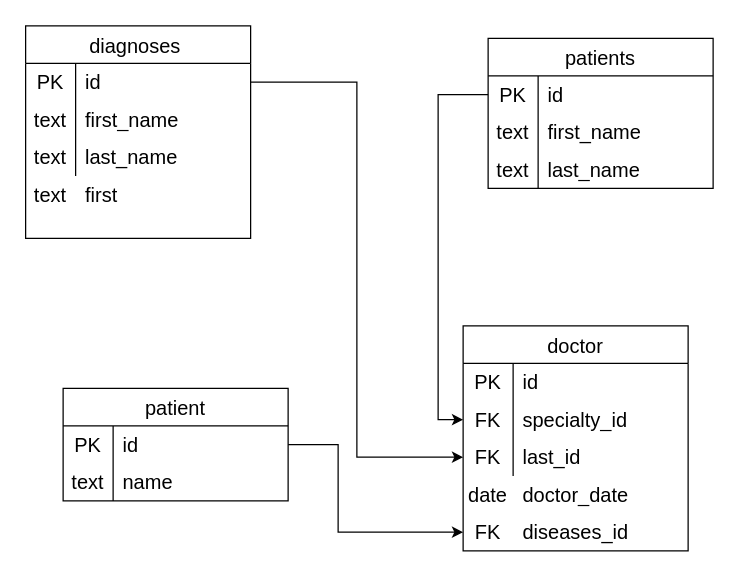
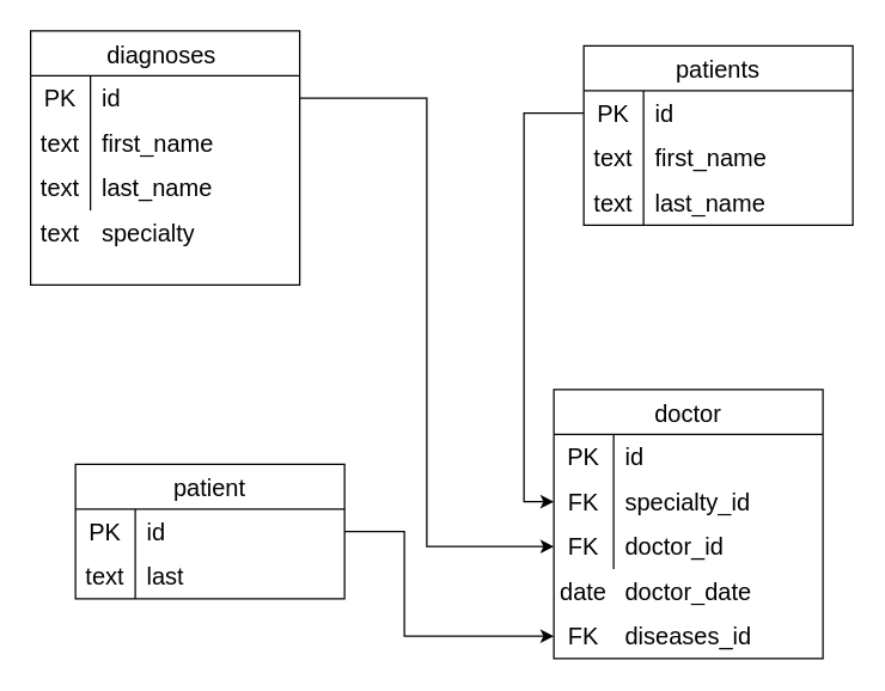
  <mxCell id="0" />
  <mxCell id="1" parent="0" />
  <mxCell id="2" value="diagnoses " style="shape=table;startSize=30;container=1;collapsible=0;childLayout=tableLayout;fixedRows=1;rowLines=0;fontStyle=0;strokeColor=default;fontSize=16;" vertex="1" parent="1"><mxGeometry x="20" y="20" width="180" height="170" as="geometry" /></mxCell>
  <mxCell id="3" value="" style="shape=tableRow;horizontal=0;startSize=0;swimlaneHead=0;swimlaneBody=0;top=0;left=0;bottom=0;right=0;collapsible=0;dropTarget=0;fillColor=none;points=[[0,0.5],[1,0.5]];portConstraint=eastwest;strokeColor=inherit;fontSize=16;" vertex="1" parent="2"><mxGeometry y="30" width="180" height="30" as="geometry" /></mxCell>
  <mxCell id="4" value="PK" style="shape=partialRectangle;html=1;whiteSpace=wrap;connectable=0;fillColor=none;top=0;left=0;bottom=0;right=0;overflow=hidden;pointerEvents=1;strokeColor=inherit;fontSize=16;" vertex="1" parent="3"><mxGeometry width="40" height="30" as="geometry"><mxRectangle width="40" height="30" as="alternateBounds" /></mxGeometry></mxCell>
  <mxCell id="5" value="id" style="shape=partialRectangle;html=1;whiteSpace=wrap;connectable=0;fillColor=none;top=0;left=0;bottom=0;right=0;align=left;spacingLeft=6;overflow=hidden;strokeColor=inherit;fontSize=16;" vertex="1" parent="3"><mxGeometry x="40" width="140" height="30" as="geometry"><mxRectangle width="140" height="30" as="alternateBounds" /></mxGeometry></mxCell>
  <mxCell id="6" value="" style="shape=tableRow;horizontal=0;startSize=0;swimlaneHead=0;swimlaneBody=0;top=0;left=0;bottom=0;right=0;collapsible=0;dropTarget=0;fillColor=none;points=[[0,0.5],[1,0.5]];portConstraint=eastwest;strokeColor=inherit;fontSize=16;" vertex="1" parent="2"><mxGeometry y="60" width="180" height="30" as="geometry" /></mxCell>
  <mxCell id="7" value="text" style="shape=partialRectangle;html=1;whiteSpace=wrap;connectable=0;fillColor=none;top=0;left=0;bottom=0;right=0;overflow=hidden;strokeColor=inherit;fontSize=16;" vertex="1" parent="6"><mxGeometry width="40" height="30" as="geometry"><mxRectangle width="40" height="30" as="alternateBounds" /></mxGeometry></mxCell>
  <mxCell id="8" value="first_name" style="shape=partialRectangle;html=1;whiteSpace=wrap;connectable=0;fillColor=none;top=0;left=0;bottom=0;right=0;align=left;spacingLeft=6;overflow=hidden;strokeColor=inherit;fontSize=16;" vertex="1" parent="6"><mxGeometry x="40" width="140" height="30" as="geometry"><mxRectangle width="140" height="30" as="alternateBounds" /></mxGeometry></mxCell>
  <mxCell id="9" value="" style="shape=tableRow;horizontal=0;startSize=0;swimlaneHead=0;swimlaneBody=0;top=0;left=0;bottom=0;right=0;collapsible=0;dropTarget=0;fillColor=none;points=[[0,0.5],[1,0.5]];portConstraint=eastwest;strokeColor=inherit;fontSize=16;" vertex="1" parent="2"><mxGeometry y="90" width="180" height="30" as="geometry" /></mxCell>
  <mxCell id="10" value="text" style="shape=partialRectangle;html=1;whiteSpace=wrap;connectable=0;fillColor=none;top=0;left=0;bottom=0;right=0;overflow=hidden;strokeColor=inherit;fontSize=16;" vertex="1" parent="9"><mxGeometry width="40" height="30" as="geometry"><mxRectangle width="40" height="30" as="alternateBounds" /></mxGeometry></mxCell>
  <mxCell id="11" value="last_name" style="shape=partialRectangle;html=1;whiteSpace=wrap;connectable=0;fillColor=none;top=0;left=0;bottom=0;right=0;align=left;spacingLeft=6;overflow=hidden;strokeColor=inherit;fontSize=16;" vertex="1" parent="9"><mxGeometry x="40" width="140" height="30" as="geometry"><mxRectangle width="140" height="30" as="alternateBounds" /></mxGeometry></mxCell>
  <mxCell id="12" value="patient" style="shape=table;startSize=30;container=1;collapsible=0;childLayout=tableLayout;fixedRows=1;rowLines=0;fontStyle=0;strokeColor=default;fontSize=16;" vertex="1" parent="1"><mxGeometry x="50" y="310" width="180" height="90" as="geometry" /></mxCell>
  <mxCell id="13" value="" style="shape=tableRow;horizontal=0;startSize=0;swimlaneHead=0;swimlaneBody=0;top=0;left=0;bottom=0;right=0;collapsible=0;dropTarget=0;fillColor=none;points=[[0,0.5],[1,0.5]];portConstraint=eastwest;strokeColor=inherit;fontSize=16;" vertex="1" parent="12"><mxGeometry y="30" width="180" height="30" as="geometry" /></mxCell>
  <mxCell id="14" value="PK" style="shape=partialRectangle;html=1;whiteSpace=wrap;connectable=0;fillColor=none;top=0;left=0;bottom=0;right=0;overflow=hidden;pointerEvents=1;strokeColor=inherit;fontSize=16;" vertex="1" parent="13"><mxGeometry width="40" height="30" as="geometry"><mxRectangle width="40" height="30" as="alternateBounds" /></mxGeometry></mxCell>
  <mxCell id="15" value="id" style="shape=partialRectangle;html=1;whiteSpace=wrap;connectable=0;fillColor=none;top=0;left=0;bottom=0;right=0;align=left;spacingLeft=6;overflow=hidden;strokeColor=inherit;fontSize=16;" vertex="1" parent="13"><mxGeometry x="40" width="140" height="30" as="geometry"><mxRectangle width="140" height="30" as="alternateBounds" /></mxGeometry></mxCell>
  <mxCell id="16" value="" style="shape=tableRow;horizontal=0;startSize=0;swimlaneHead=0;swimlaneBody=0;top=0;left=0;bottom=0;right=0;collapsible=0;dropTarget=0;fillColor=none;points=[[0,0.5],[1,0.5]];portConstraint=eastwest;strokeColor=inherit;fontSize=16;" vertex="1" parent="12"><mxGeometry y="60" width="180" height="30" as="geometry" /></mxCell>
  <mxCell id="17" value="text" style="shape=partialRectangle;html=1;whiteSpace=wrap;connectable=0;fillColor=none;top=0;left=0;bottom=0;right=0;overflow=hidden;strokeColor=inherit;fontSize=16;" vertex="1" parent="16"><mxGeometry width="40" height="30" as="geometry"><mxRectangle width="40" height="30" as="alternateBounds" /></mxGeometry></mxCell>
- <mxCell id="18" value="name" style="shape=partialRectangle;html=1;whiteSpace=wrap;connectable=0;fillColor=none;top=0;left=0;bottom=0;right=0;align=left;spacingLeft=6;overflow=hidden;strokeColor=inherit;fontSize=16;" vertex="1" parent="16"><mxGeometry x="40" width="140" height="30" as="geometry"><mxRectangle width="140" height="30" as="alternateBounds" /></mxGeometry></mxCell>
+ <mxCell id="18" value="last" style="shape=partialRectangle;html=1;whiteSpace=wrap;connectable=0;fillColor=none;top=0;left=0;bottom=0;right=0;align=left;spacingLeft=6;overflow=hidden;strokeColor=inherit;fontSize=16;" vertex="1" parent="16"><mxGeometry x="40" width="140" height="30" as="geometry"><mxRectangle width="140" height="30" as="alternateBounds" /></mxGeometry></mxCell>
  <mxCell id="19" value="doctor" style="shape=table;startSize=30;container=1;collapsible=0;childLayout=tableLayout;fixedRows=1;rowLines=0;fontStyle=0;strokeColor=default;fontSize=16;" vertex="1" parent="1"><mxGeometry x="370" y="260" width="180" height="180" as="geometry" /></mxCell>
  <mxCell id="20" value="" style="shape=tableRow;horizontal=0;startSize=0;swimlaneHead=0;swimlaneBody=0;top=0;left=0;bottom=0;right=0;collapsible=0;dropTarget=0;fillColor=none;points=[[0,0.5],[1,0.5]];portConstraint=eastwest;strokeColor=inherit;fontSize=16;" vertex="1" parent="19"><mxGeometry y="30" width="180" height="30" as="geometry" /></mxCell>
  <mxCell id="21" value="PK" style="shape=partialRectangle;html=1;whiteSpace=wrap;connectable=0;fillColor=none;top=0;left=0;bottom=0;right=0;overflow=hidden;pointerEvents=1;strokeColor=inherit;fontSize=16;" vertex="1" parent="20"><mxGeometry width="40" height="30" as="geometry"><mxRectangle width="40" height="30" as="alternateBounds" /></mxGeometry></mxCell>
  <mxCell id="22" value="id" style="shape=partialRectangle;html=1;whiteSpace=wrap;connectable=0;fillColor=none;top=0;left=0;bottom=0;right=0;align=left;spacingLeft=6;overflow=hidden;strokeColor=inherit;fontSize=16;" vertex="1" parent="20"><mxGeometry x="40" width="140" height="30" as="geometry"><mxRectangle width="140" height="30" as="alternateBounds" /></mxGeometry></mxCell>
  <mxCell id="23" value="" style="shape=tableRow;horizontal=0;startSize=0;swimlaneHead=0;swimlaneBody=0;top=0;left=0;bottom=0;right=0;collapsible=0;dropTarget=0;fillColor=none;points=[[0,0.5],[1,0.5]];portConstraint=eastwest;strokeColor=inherit;fontSize=16;" vertex="1" parent="19"><mxGeometry y="60" width="180" height="30" as="geometry" /></mxCell>
  <mxCell id="24" value="FK" style="shape=partialRectangle;html=1;whiteSpace=wrap;connectable=0;fillColor=none;top=0;left=0;bottom=0;right=0;overflow=hidden;strokeColor=inherit;fontSize=16;" vertex="1" parent="23"><mxGeometry width="40" height="30" as="geometry"><mxRectangle width="40" height="30" as="alternateBounds" /></mxGeometry></mxCell>
  <mxCell id="25" value="specialty_id" style="shape=partialRectangle;html=1;whiteSpace=wrap;connectable=0;fillColor=none;top=0;left=0;bottom=0;right=0;align=left;spacingLeft=6;overflow=hidden;strokeColor=inherit;fontSize=16;" vertex="1" parent="23"><mxGeometry x="40" width="140" height="30" as="geometry"><mxRectangle width="140" height="30" as="alternateBounds" /></mxGeometry></mxCell>
  <mxCell id="26" value="" style="shape=tableRow;horizontal=0;startSize=0;swimlaneHead=0;swimlaneBody=0;top=0;left=0;bottom=0;right=0;collapsible=0;dropTarget=0;fillColor=none;points=[[0,0.5],[1,0.5]];portConstraint=eastwest;strokeColor=inherit;fontSize=16;" vertex="1" parent="19"><mxGeometry y="90" width="180" height="30" as="geometry" /></mxCell>
  <mxCell id="27" value="FK" style="shape=partialRectangle;html=1;whiteSpace=wrap;connectable=0;fillColor=none;top=0;left=0;bottom=0;right=0;overflow=hidden;strokeColor=inherit;fontSize=16;" vertex="1" parent="26"><mxGeometry width="40" height="30" as="geometry"><mxRectangle width="40" height="30" as="alternateBounds" /></mxGeometry></mxCell>
- <mxCell id="28" value="last_id" style="shape=partialRectangle;html=1;whiteSpace=wrap;connectable=0;fillColor=none;top=0;left=0;bottom=0;right=0;align=left;spacingLeft=6;overflow=hidden;strokeColor=inherit;fontSize=16;" vertex="1" parent="26"><mxGeometry x="40" width="140" height="30" as="geometry"><mxRectangle width="140" height="30" as="alternateBounds" /></mxGeometry></mxCell>
+ <mxCell id="28" value="doctor_id" style="shape=partialRectangle;html=1;whiteSpace=wrap;connectable=0;fillColor=none;top=0;left=0;bottom=0;right=0;align=left;spacingLeft=6;overflow=hidden;strokeColor=inherit;fontSize=16;" vertex="1" parent="26"><mxGeometry x="40" width="140" height="30" as="geometry"><mxRectangle width="140" height="30" as="alternateBounds" /></mxGeometry></mxCell>
  <mxCell id="29" value="" style="shape=tableRow;horizontal=0;startSize=0;swimlaneHead=0;swimlaneBody=0;top=0;left=0;bottom=0;right=0;collapsible=0;dropTarget=0;fillColor=none;points=[[0,0.5],[1,0.5]];portConstraint=eastwest;strokeColor=inherit;fontSize=16;" vertex="1" parent="1"><mxGeometry x="20" y="140" width="180" height="30" as="geometry" /></mxCell>
- <mxCell id="30" value="first" style="shape=partialRectangle;html=1;whiteSpace=wrap;connectable=0;fillColor=none;top=0;left=0;bottom=0;right=0;align=left;spacingLeft=6;overflow=hidden;strokeColor=inherit;fontSize=16;" vertex="1" parent="29"><mxGeometry x="40" width="140" height="30" as="geometry"><mxRectangle width="140" height="30" as="alternateBounds" /></mxGeometry></mxCell>
+ <mxCell id="30" value="specialty" style="shape=partialRectangle;html=1;whiteSpace=wrap;connectable=0;fillColor=none;top=0;left=0;bottom=0;right=0;align=left;spacingLeft=6;overflow=hidden;strokeColor=inherit;fontSize=16;" vertex="1" parent="29"><mxGeometry x="40" width="140" height="30" as="geometry"><mxRectangle width="140" height="30" as="alternateBounds" /></mxGeometry></mxCell>
  <mxCell id="31" value="patients" style="shape=table;startSize=30;container=1;collapsible=0;childLayout=tableLayout;fixedRows=1;rowLines=0;fontStyle=0;strokeColor=default;fontSize=16;" vertex="1" parent="1"><mxGeometry x="390" y="30" width="180" height="120" as="geometry" /></mxCell>
  <mxCell id="32" value="" style="shape=tableRow;horizontal=0;startSize=0;swimlaneHead=0;swimlaneBody=0;top=0;left=0;bottom=0;right=0;collapsible=0;dropTarget=0;fillColor=none;points=[[0,0.5],[1,0.5]];portConstraint=eastwest;strokeColor=inherit;fontSize=16;" vertex="1" parent="31"><mxGeometry y="30" width="180" height="30" as="geometry" /></mxCell>
  <mxCell id="33" value="PK" style="shape=partialRectangle;html=1;whiteSpace=wrap;connectable=0;fillColor=none;top=0;left=0;bottom=0;right=0;overflow=hidden;pointerEvents=1;strokeColor=inherit;fontSize=16;" vertex="1" parent="32"><mxGeometry width="40" height="30" as="geometry"><mxRectangle width="40" height="30" as="alternateBounds" /></mxGeometry></mxCell>
  <mxCell id="34" value="id" style="shape=partialRectangle;html=1;whiteSpace=wrap;connectable=0;fillColor=none;top=0;left=0;bottom=0;right=0;align=left;spacingLeft=6;overflow=hidden;strokeColor=inherit;fontSize=16;" vertex="1" parent="32"><mxGeometry x="40" width="140" height="30" as="geometry"><mxRectangle width="140" height="30" as="alternateBounds" /></mxGeometry></mxCell>
  <mxCell id="35" value="" style="shape=tableRow;horizontal=0;startSize=0;swimlaneHead=0;swimlaneBody=0;top=0;left=0;bottom=0;right=0;collapsible=0;dropTarget=0;fillColor=none;points=[[0,0.5],[1,0.5]];portConstraint=eastwest;strokeColor=inherit;fontSize=16;" vertex="1" parent="31"><mxGeometry y="60" width="180" height="30" as="geometry" /></mxCell>
  <mxCell id="36" value="text" style="shape=partialRectangle;html=1;whiteSpace=wrap;connectable=0;fillColor=none;top=0;left=0;bottom=0;right=0;overflow=hidden;strokeColor=inherit;fontSize=16;" vertex="1" parent="35"><mxGeometry width="40" height="30" as="geometry"><mxRectangle width="40" height="30" as="alternateBounds" /></mxGeometry></mxCell>
  <mxCell id="37" value="first_name" style="shape=partialRectangle;html=1;whiteSpace=wrap;connectable=0;fillColor=none;top=0;left=0;bottom=0;right=0;align=left;spacingLeft=6;overflow=hidden;strokeColor=inherit;fontSize=16;" vertex="1" parent="35"><mxGeometry x="40" width="140" height="30" as="geometry"><mxRectangle width="140" height="30" as="alternateBounds" /></mxGeometry></mxCell>
  <mxCell id="38" value="" style="shape=tableRow;horizontal=0;startSize=0;swimlaneHead=0;swimlaneBody=0;top=0;left=0;bottom=0;right=0;collapsible=0;dropTarget=0;fillColor=none;points=[[0,0.5],[1,0.5]];portConstraint=eastwest;strokeColor=inherit;fontSize=16;" vertex="1" parent="31"><mxGeometry y="90" width="180" height="30" as="geometry" /></mxCell>
  <mxCell id="39" value="text" style="shape=partialRectangle;html=1;whiteSpace=wrap;connectable=0;fillColor=none;top=0;left=0;bottom=0;right=0;overflow=hidden;strokeColor=inherit;fontSize=16;" vertex="1" parent="38"><mxGeometry width="40" height="30" as="geometry"><mxRectangle width="40" height="30" as="alternateBounds" /></mxGeometry></mxCell>
  <mxCell id="40" value="last_name" style="shape=partialRectangle;html=1;whiteSpace=wrap;connectable=0;fillColor=none;top=0;left=0;bottom=0;right=0;align=left;spacingLeft=6;overflow=hidden;strokeColor=inherit;fontSize=16;" vertex="1" parent="38"><mxGeometry x="40" width="140" height="30" as="geometry"><mxRectangle width="140" height="30" as="alternateBounds" /></mxGeometry></mxCell>
  <mxCell id="41" value="" style="shape=tableRow;horizontal=0;startSize=0;swimlaneHead=0;swimlaneBody=0;top=0;left=0;bottom=0;right=0;collapsible=0;dropTarget=0;fillColor=none;points=[[0,0.5],[1,0.5]];portConstraint=eastwest;strokeColor=inherit;fontSize=16;" vertex="1" parent="1"><mxGeometry x="370" y="380" width="180" height="30" as="geometry" /></mxCell>
  <mxCell id="42" value="date" style="shape=partialRectangle;html=1;whiteSpace=wrap;connectable=0;fillColor=none;top=0;left=0;bottom=0;right=0;overflow=hidden;strokeColor=inherit;fontSize=16;" vertex="1" parent="41"><mxGeometry width="40" height="30" as="geometry"><mxRectangle width="40" height="30" as="alternateBounds" /></mxGeometry></mxCell>
  <mxCell id="43" value="doctor_date" style="shape=partialRectangle;html=1;whiteSpace=wrap;connectable=0;fillColor=none;top=0;left=0;bottom=0;right=0;align=left;spacingLeft=6;overflow=hidden;strokeColor=inherit;fontSize=16;" vertex="1" parent="41"><mxGeometry x="40" width="140" height="30" as="geometry"><mxRectangle width="140" height="30" as="alternateBounds" /></mxGeometry></mxCell>
  <mxCell id="44" value="" style="shape=tableRow;horizontal=0;startSize=0;swimlaneHead=0;swimlaneBody=0;top=0;left=0;bottom=0;right=0;collapsible=0;dropTarget=0;fillColor=none;points=[[0,0.5],[1,0.5]];portConstraint=eastwest;strokeColor=inherit;fontSize=16;" vertex="1" parent="1"><mxGeometry x="370" y="410" width="180" height="30" as="geometry" /></mxCell>
  <mxCell id="45" value="FK" style="shape=partialRectangle;html=1;whiteSpace=wrap;connectable=0;fillColor=none;top=0;left=0;bottom=0;right=0;overflow=hidden;strokeColor=inherit;fontSize=16;" vertex="1" parent="44"><mxGeometry width="40" height="30" as="geometry"><mxRectangle width="40" height="30" as="alternateBounds" /></mxGeometry></mxCell>
  <mxCell id="46" value="diseases_id" style="shape=partialRectangle;html=1;whiteSpace=wrap;connectable=0;fillColor=none;top=0;left=0;bottom=0;right=0;align=left;spacingLeft=6;overflow=hidden;strokeColor=inherit;fontSize=16;" vertex="1" parent="44"><mxGeometry x="40" width="140" height="30" as="geometry"><mxRectangle width="140" height="30" as="alternateBounds" /></mxGeometry></mxCell>
  <mxCell id="47" value="text" style="shape=partialRectangle;html=1;whiteSpace=wrap;connectable=0;fillColor=none;top=0;left=0;bottom=0;right=0;overflow=hidden;strokeColor=inherit;fontSize=16;" vertex="1" parent="1"><mxGeometry x="20" y="140" width="40" height="30" as="geometry"><mxRectangle width="40" height="30" as="alternateBounds" /></mxGeometry></mxCell>
  <mxCell id="48" style="edgeStyle=orthogonalEdgeStyle;rounded=0;orthogonalLoop=1;jettySize=auto;html=1;exitX=1;exitY=0.5;exitDx=0;exitDy=0;entryX=0;entryY=0.5;entryDx=0;entryDy=0;" edge="1" parent="1" source="3" target="26"><mxGeometry relative="1" as="geometry" /></mxCell>
  <mxCell id="49" style="edgeStyle=orthogonalEdgeStyle;rounded=0;orthogonalLoop=1;jettySize=auto;html=1;exitX=0;exitY=0.5;exitDx=0;exitDy=0;entryX=0;entryY=0.5;entryDx=0;entryDy=0;" edge="1" parent="1" source="32" target="23"><mxGeometry relative="1" as="geometry" /></mxCell>
  <mxCell id="50" style="edgeStyle=orthogonalEdgeStyle;rounded=0;orthogonalLoop=1;jettySize=auto;html=1;entryX=0;entryY=0.5;entryDx=0;entryDy=0;" edge="1" parent="1" source="13" target="44"><mxGeometry relative="1" as="geometry"><Array as="points"><mxPoint x="270" y="355" /><mxPoint x="270" y="425" /></Array></mxGeometry></mxCell>
